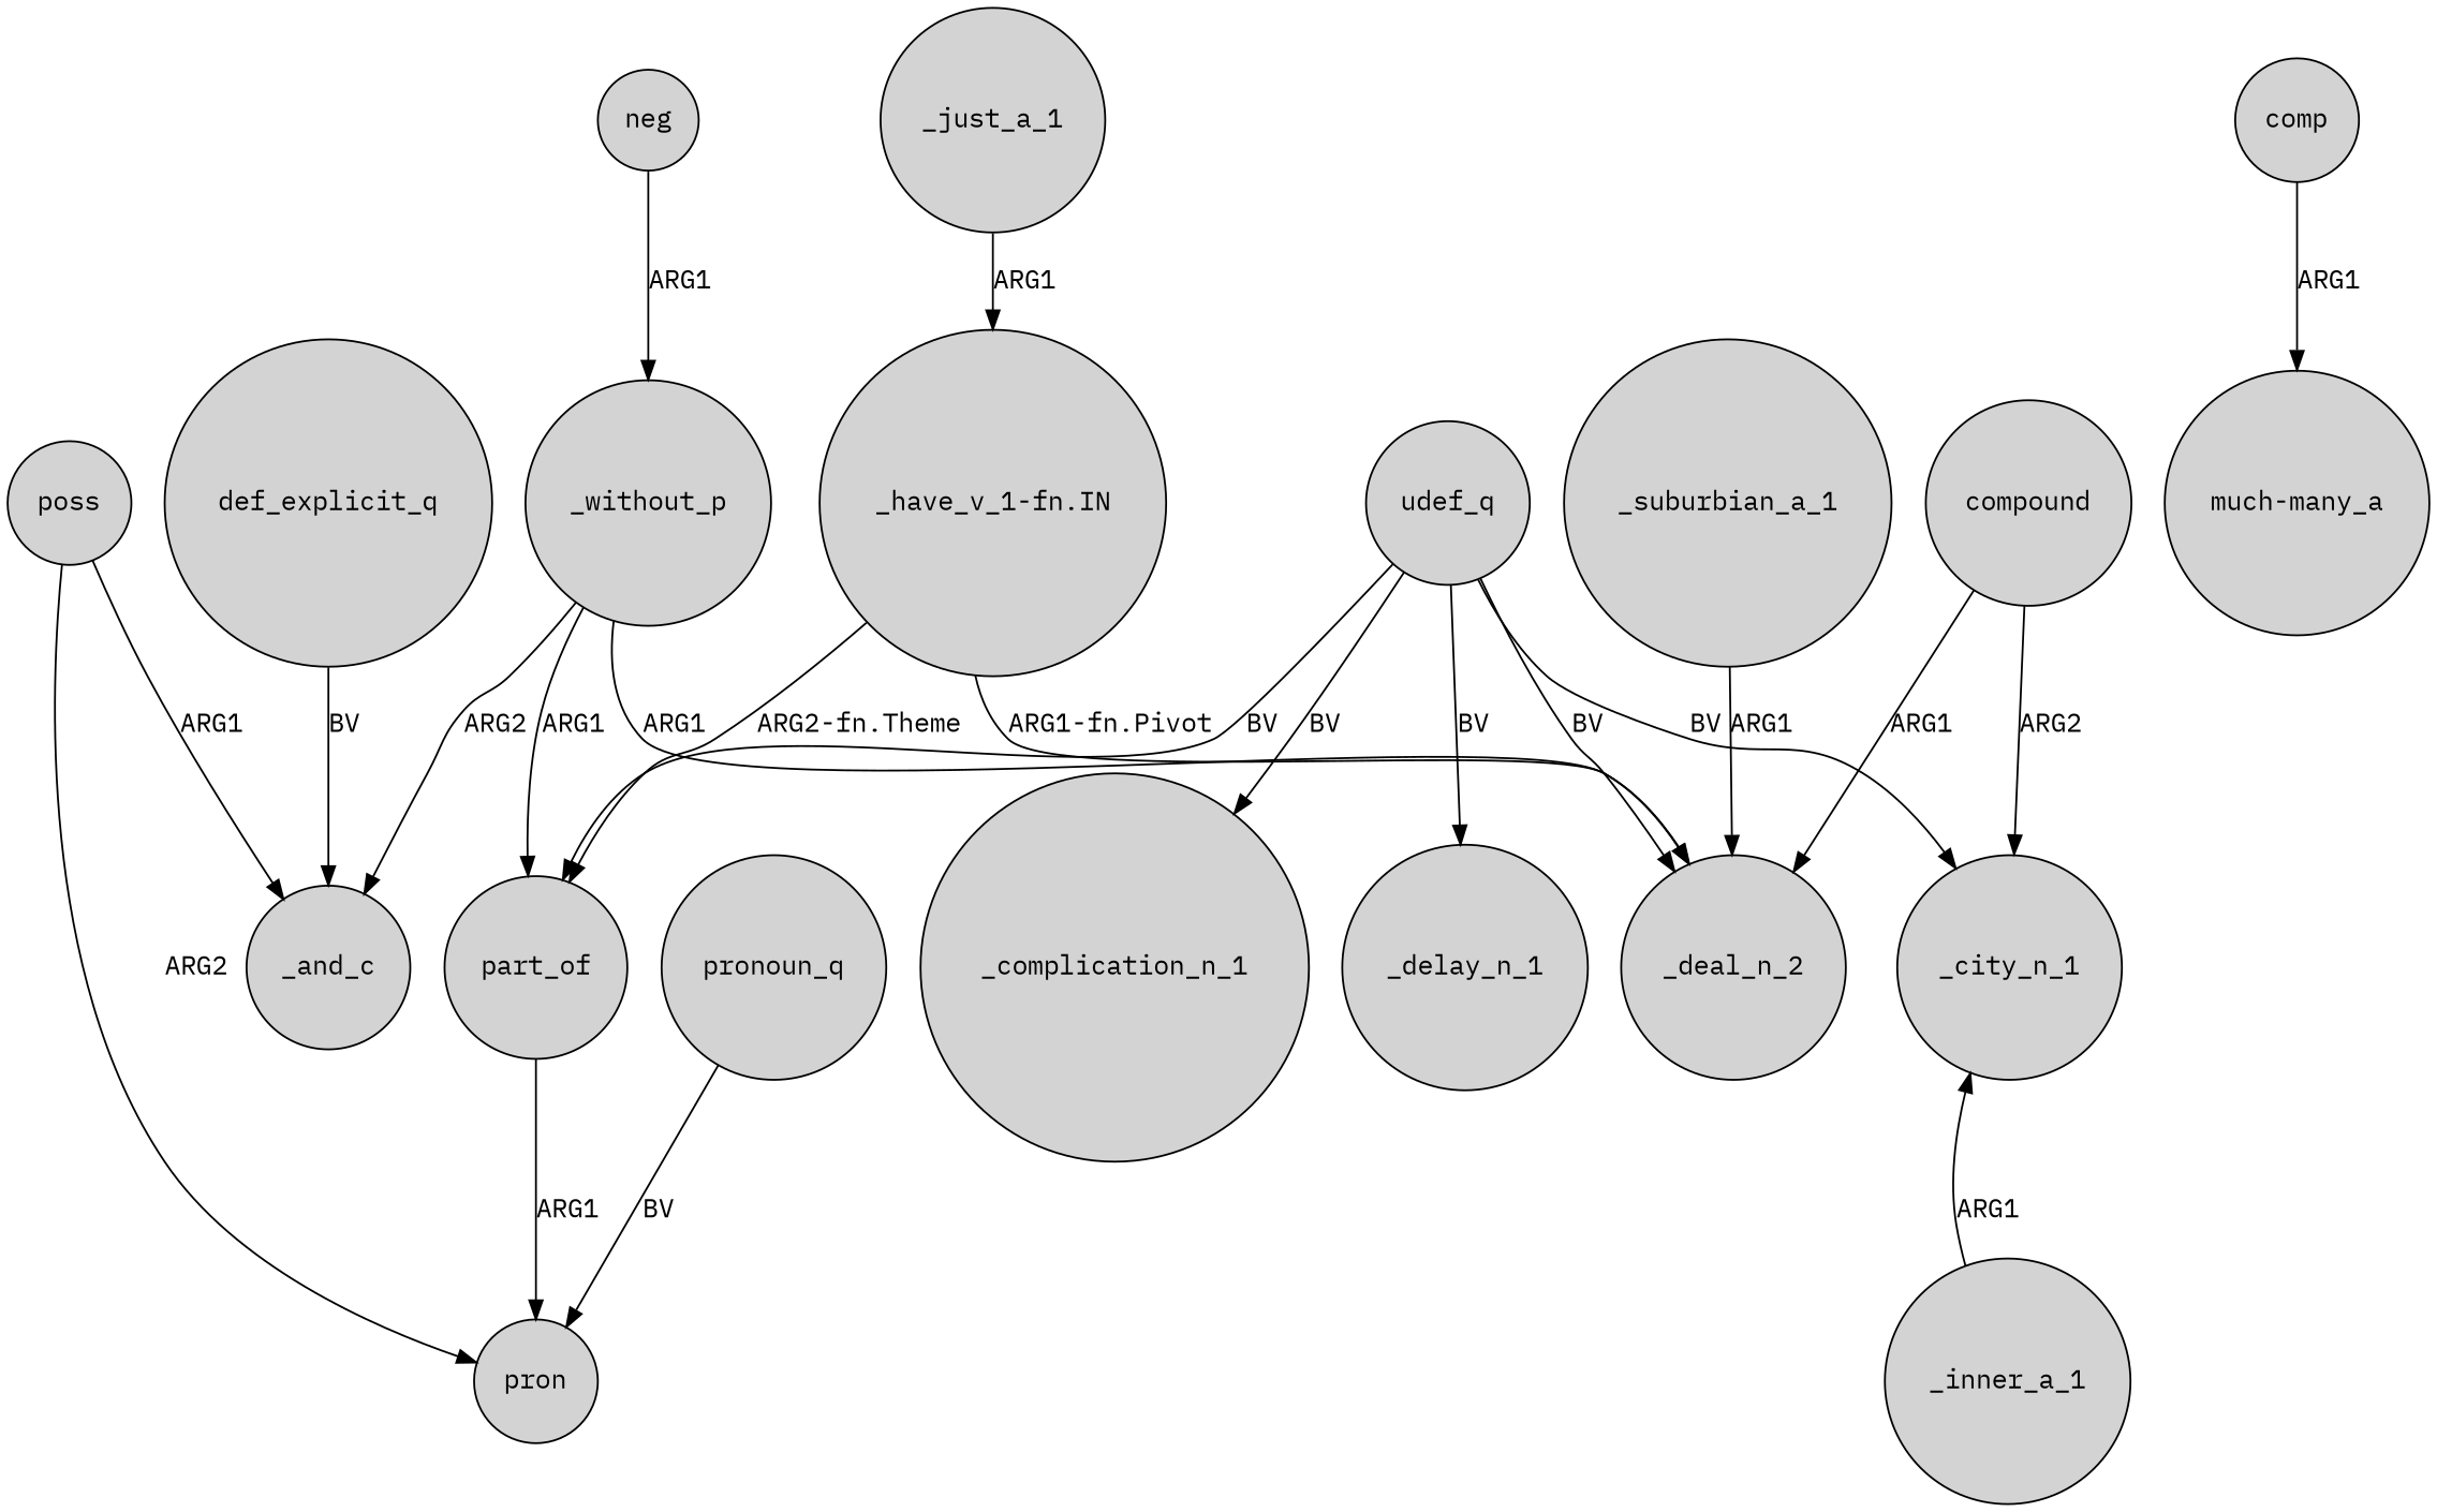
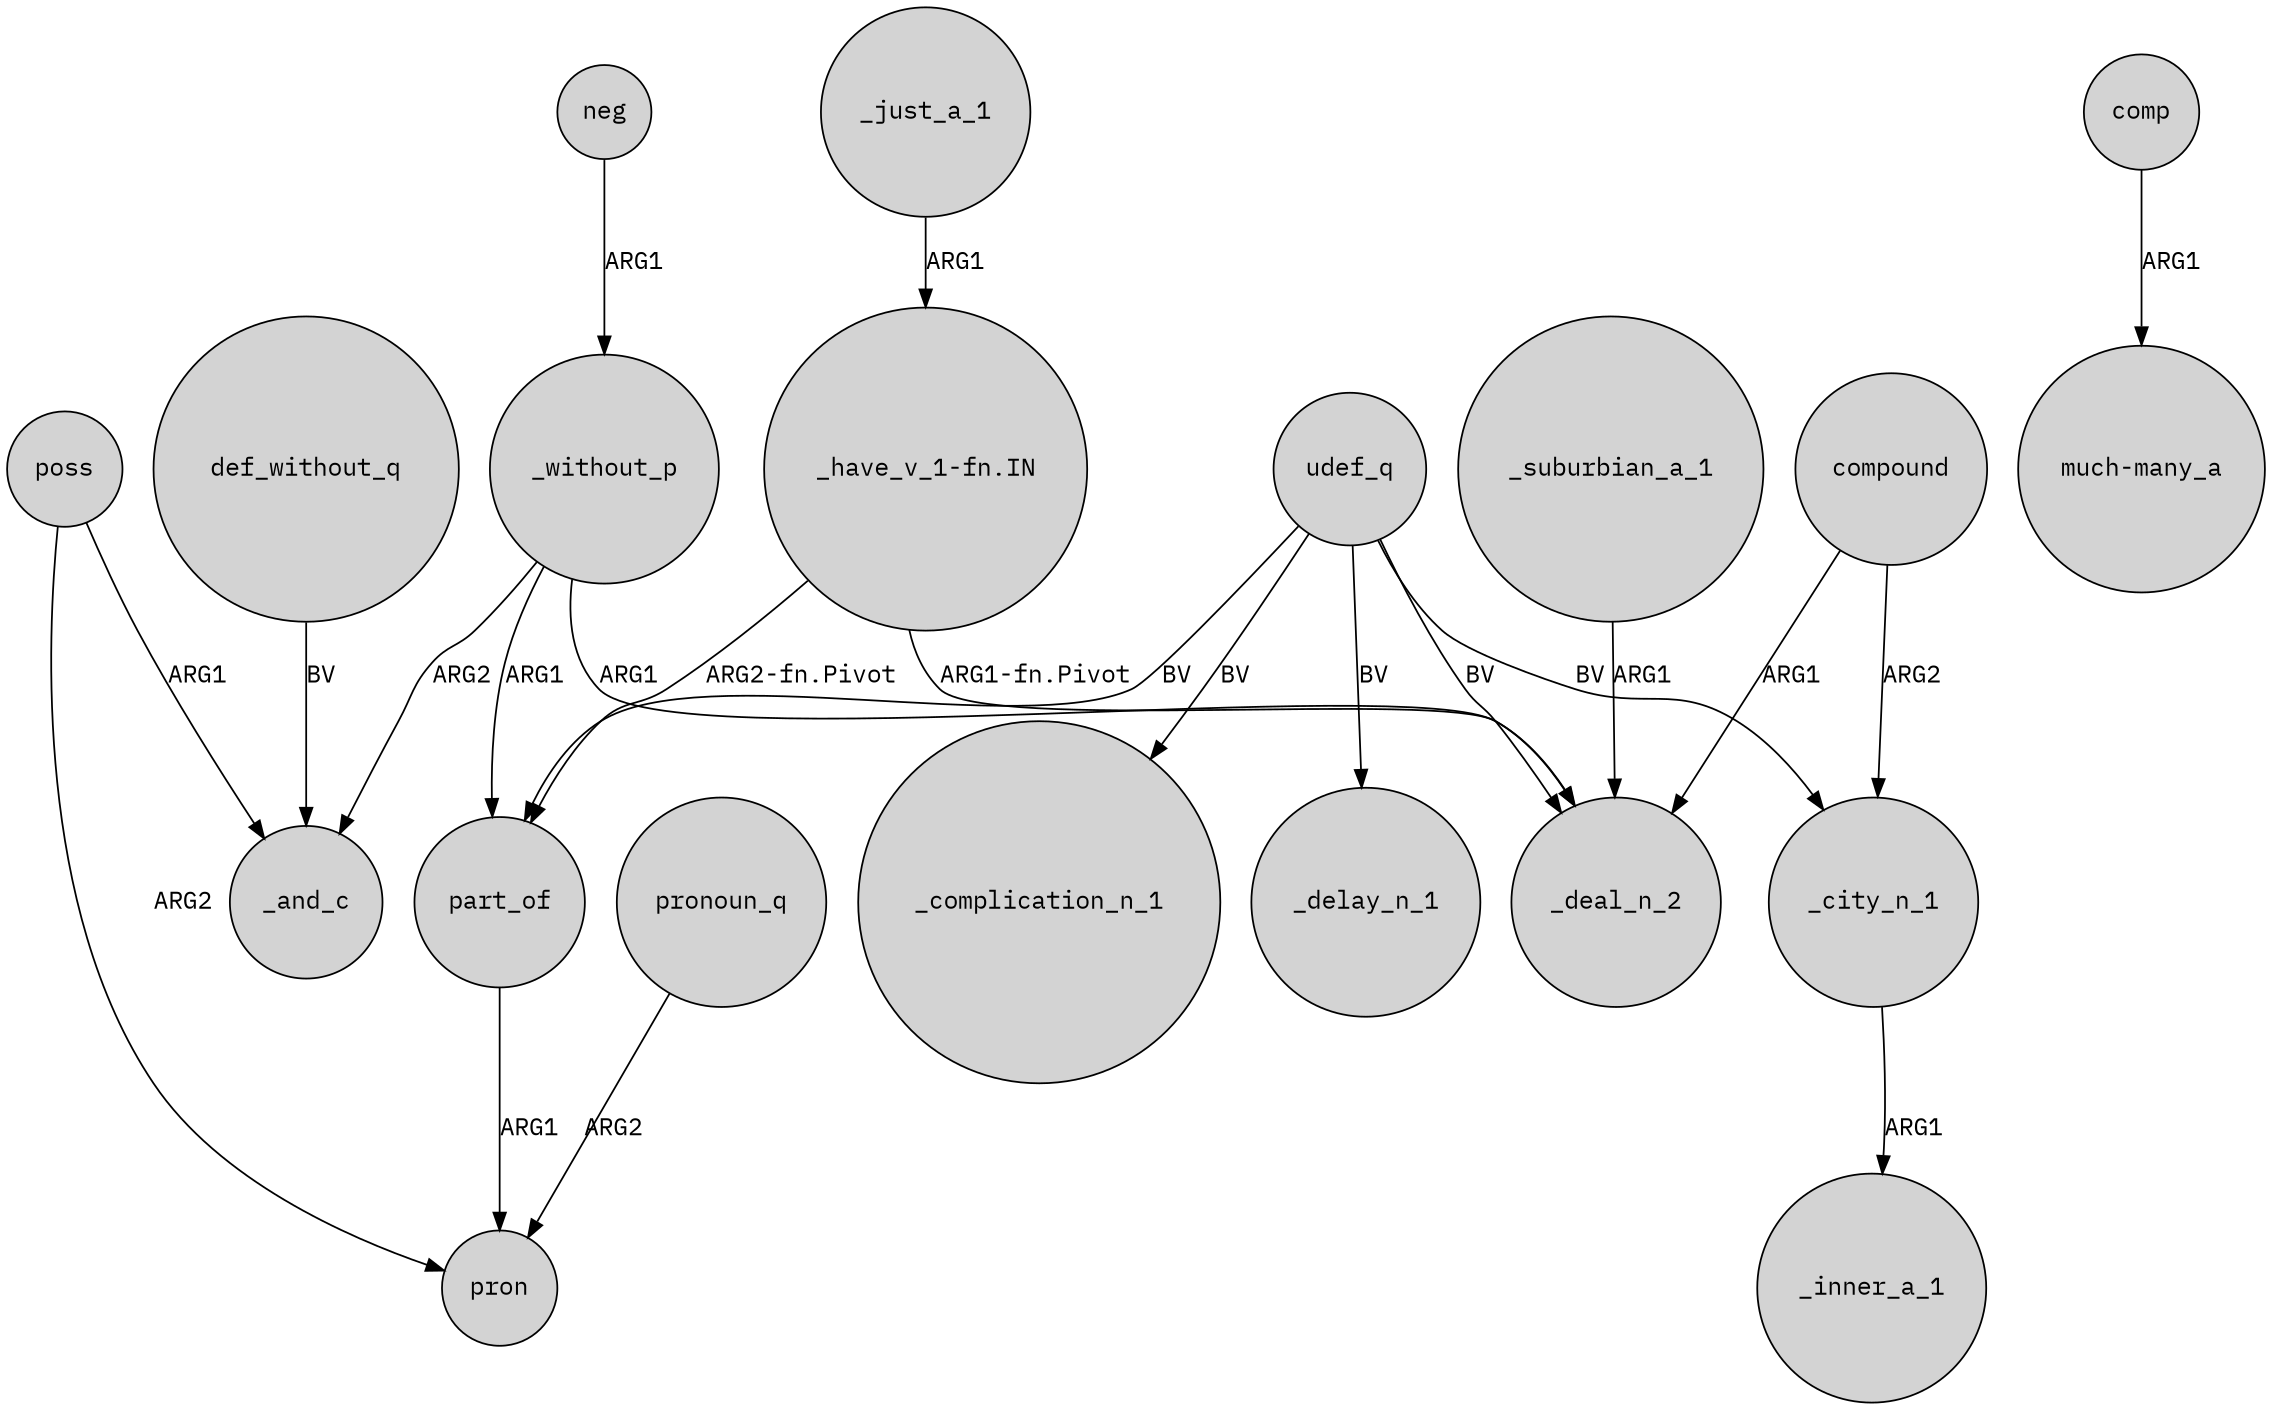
  digraph {
    fontname="IBM Plex Mono"
    node [fontname="IBM Plex Mono" shape=circle style=filled]
    edge [fontname="IBM Plex Mono"]
    part_of
    pron
    _without_p
    n4 [label=_deal_n_2]
    _and_c
    _inner_a_1
    _city_n_1
    udef_q
    _complication_n_1
    _delay_n_1
    poss
    compound
-   def_explicit_q
+   def_explicit_q [label=def_without_q]
    "_have_v_1-fn.IN"
    pronoun_q
    comp
    "much-many_a"
    neg
    _suburbian_a_1
    _just_a_1
    part_of -> pron [label=ARG1]
    _without_p -> part_of [label=ARG1]
    _without_p -> n4 [label=ARG1]
    _without_p -> _and_c [label=ARG2]
-   _inner_a_1 -> _city_n_1 [label=ARG1]
+   _city_n_1 -> _inner_a_1 [label=ARG1]
    udef_q -> part_of [label=BV]
    udef_q -> n4 [label=BV]
    udef_q -> _city_n_1 [label=BV]
    udef_q -> _complication_n_1 [label=BV]
    udef_q -> _delay_n_1 [label=BV]
    poss -> pron [label=ARG2]
    poss -> _and_c [label=ARG1]
    compound -> n4 [label=ARG1]
    compound -> _city_n_1 [label=ARG2]
    def_explicit_q -> _and_c [label=BV]
-   "_have_v_1-fn.IN" -> part_of [label="ARG2-fn.Theme"]
+   "_have_v_1-fn.IN" -> part_of [label="ARG2-fn.Pivot"]
    "_have_v_1-fn.IN" -> n4 [label="ARG1-fn.Pivot"]
-   pronoun_q -> pron [label=BV]
+   pronoun_q -> pron [label=ARG2]
    comp -> "much-many_a" [label=ARG1]
    neg -> _without_p [label=ARG1]
    _suburbian_a_1 -> n4 [label=ARG1]
    _just_a_1 -> "_have_v_1-fn.IN" [label=ARG1]
  }
